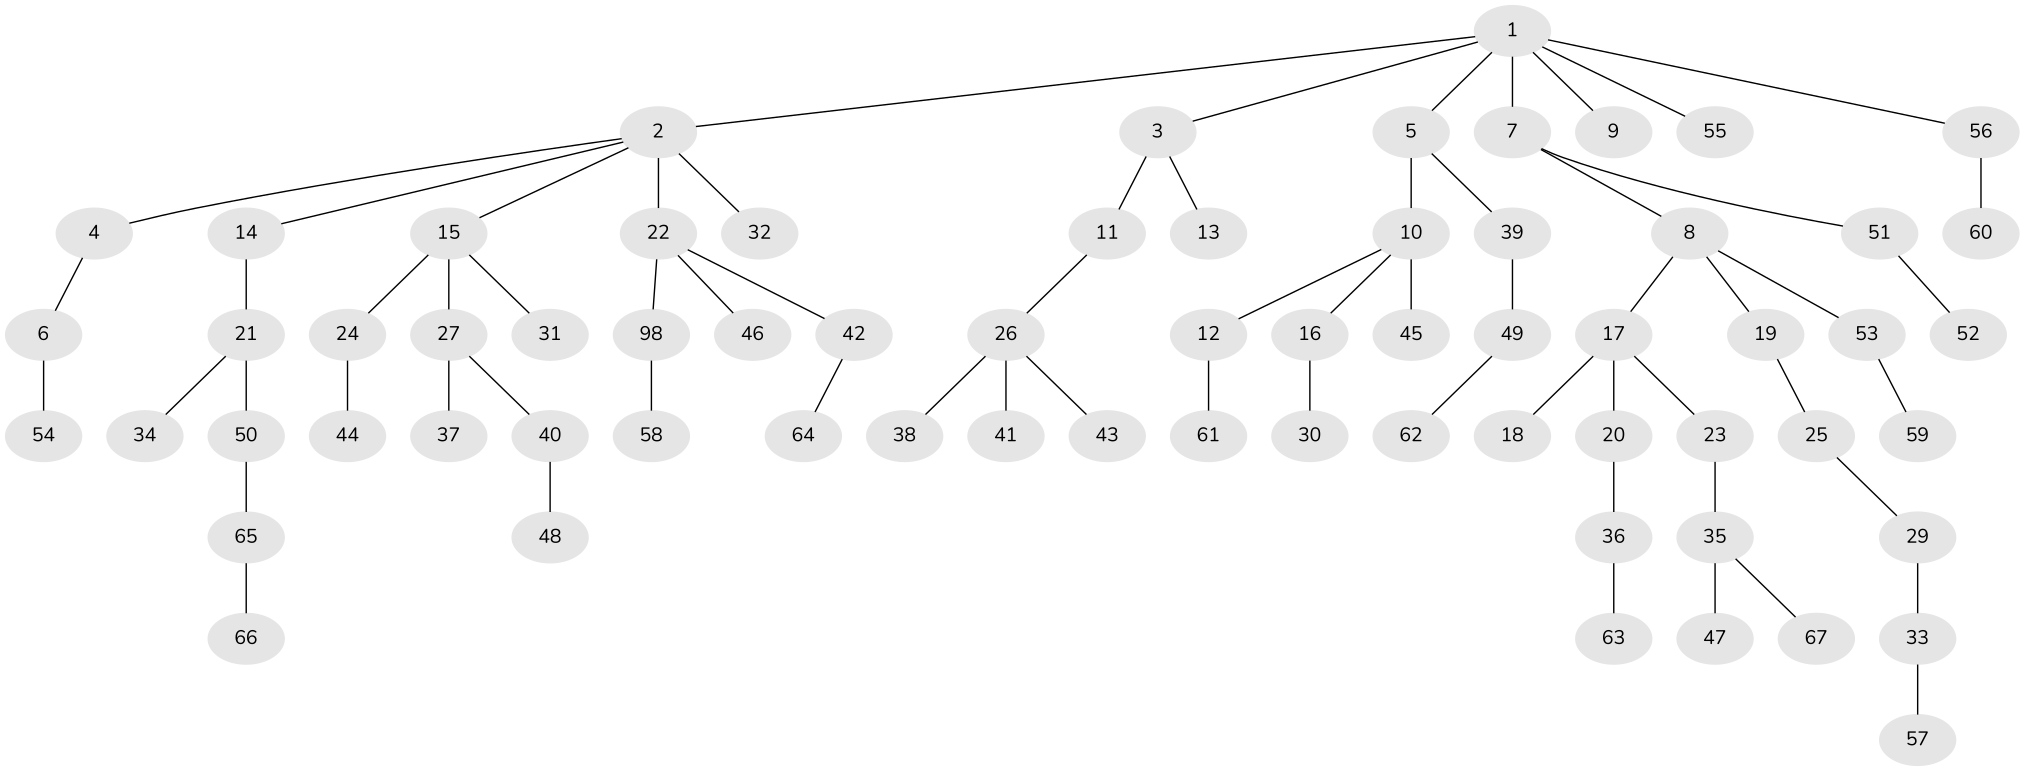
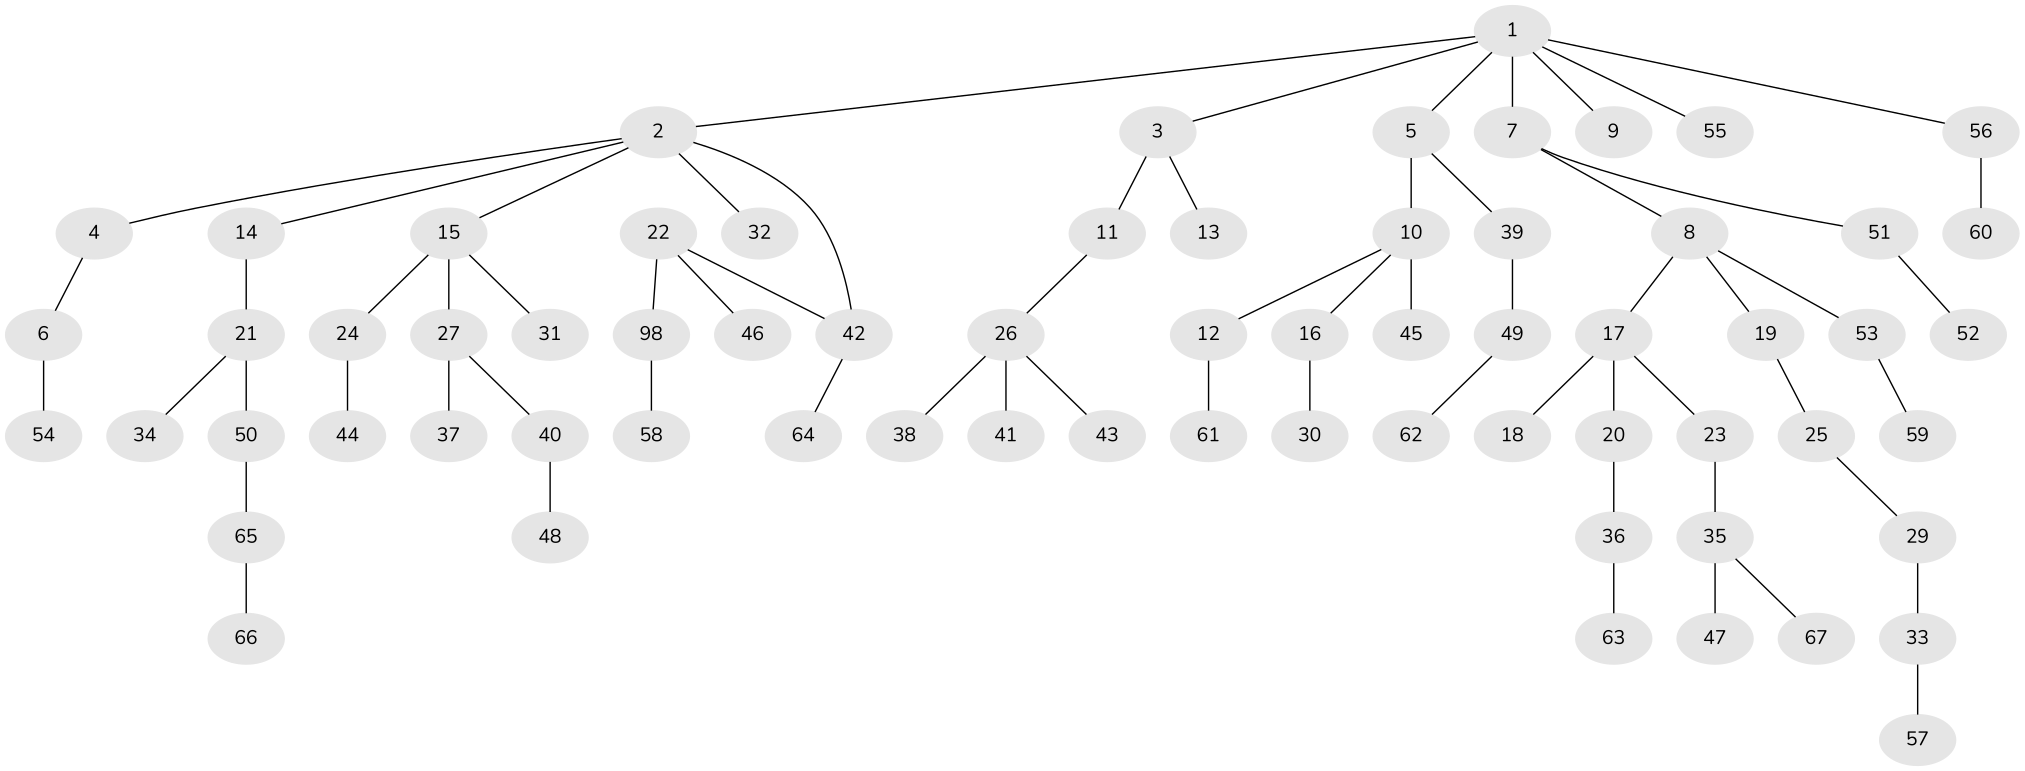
  graph {
    fontname=Nunito
    node [color=gray90 fontname=Nunito style=filled]
    edge [fontname=Nunito weight=1.0]
    1
    2
    3
    5
    7
    9
    55
    56
    4
    14
    15
    22
    32
    11
    13
    10
    39
    8
    51
    17
    18
    20
    23
    60
    6
    21
    24
    27
    31
    n30 [label=98]
    42
    46
    26
    54
    12
    16
    45
    49
    19
    53
    52
    25
    59
    61
    30
    38
    41
    43
    34
    50
    44
    37
    40
    36
    35
    29
    63
    65
    58
    64
    47
    67
    33
    48
    57
    62
    66
    1 -- 2
    1 -- 3
    1 -- 5
    1 -- 7 [weight=2.0]
    1 -- 9
    1 -- 55
    1 -- 56
    2 -- 4
    2 -- 14
    2 -- 15
-   2 -- 22
+   2 -- 42
    2 -- 32
    3 -- 11 [weight=2.0]
    3 -- 13
    5 -- 10 [weight=4.0]
    5 -- 39
    7 -- 8
    7 -- 51
    56 -- 60 [weight=2.0]
    4 -- 6
    14 -- 21 [weight=3.0]
    15 -- 24 [weight=2.0]
    15 -- 27
    15 -- 31
    22 -- n30
    22 -- 42
    22 -- 46
    11 -- 26
    10 -- 12
    10 -- 16
    10 -- 45
    39 -- 49 [weight=3.0]
    8 -- 17
    8 -- 19
    8 -- 53
    51 -- 52 [weight=2.0]
    17 -- 18 [weight=3.0]
    17 -- 20
    17 -- 23
    20 -- 36 [weight=2.0]
    23 -- 35
    6 -- 54 [weight=2.0]
    21 -- 34
    21 -- 50
    24 -- 44
    27 -- 37
    27 -- 40
    n30 -- 58
    42 -- 64
    26 -- 38 [weight=2.0]
    26 -- 41
    26 -- 43
    12 -- 61
    16 -- 30 [weight=2.0]
    49 -- 62
    19 -- 25 [weight=2.0]
    53 -- 59 [weight=2.0]
    25 -- 29
    50 -- 65
    40 -- 48 [weight=2.0]
    36 -- 63
    35 -- 47 [weight=2.0]
    35 -- 67
    29 -- 33 [weight=2.0]
    65 -- 66
    33 -- 57
  }
